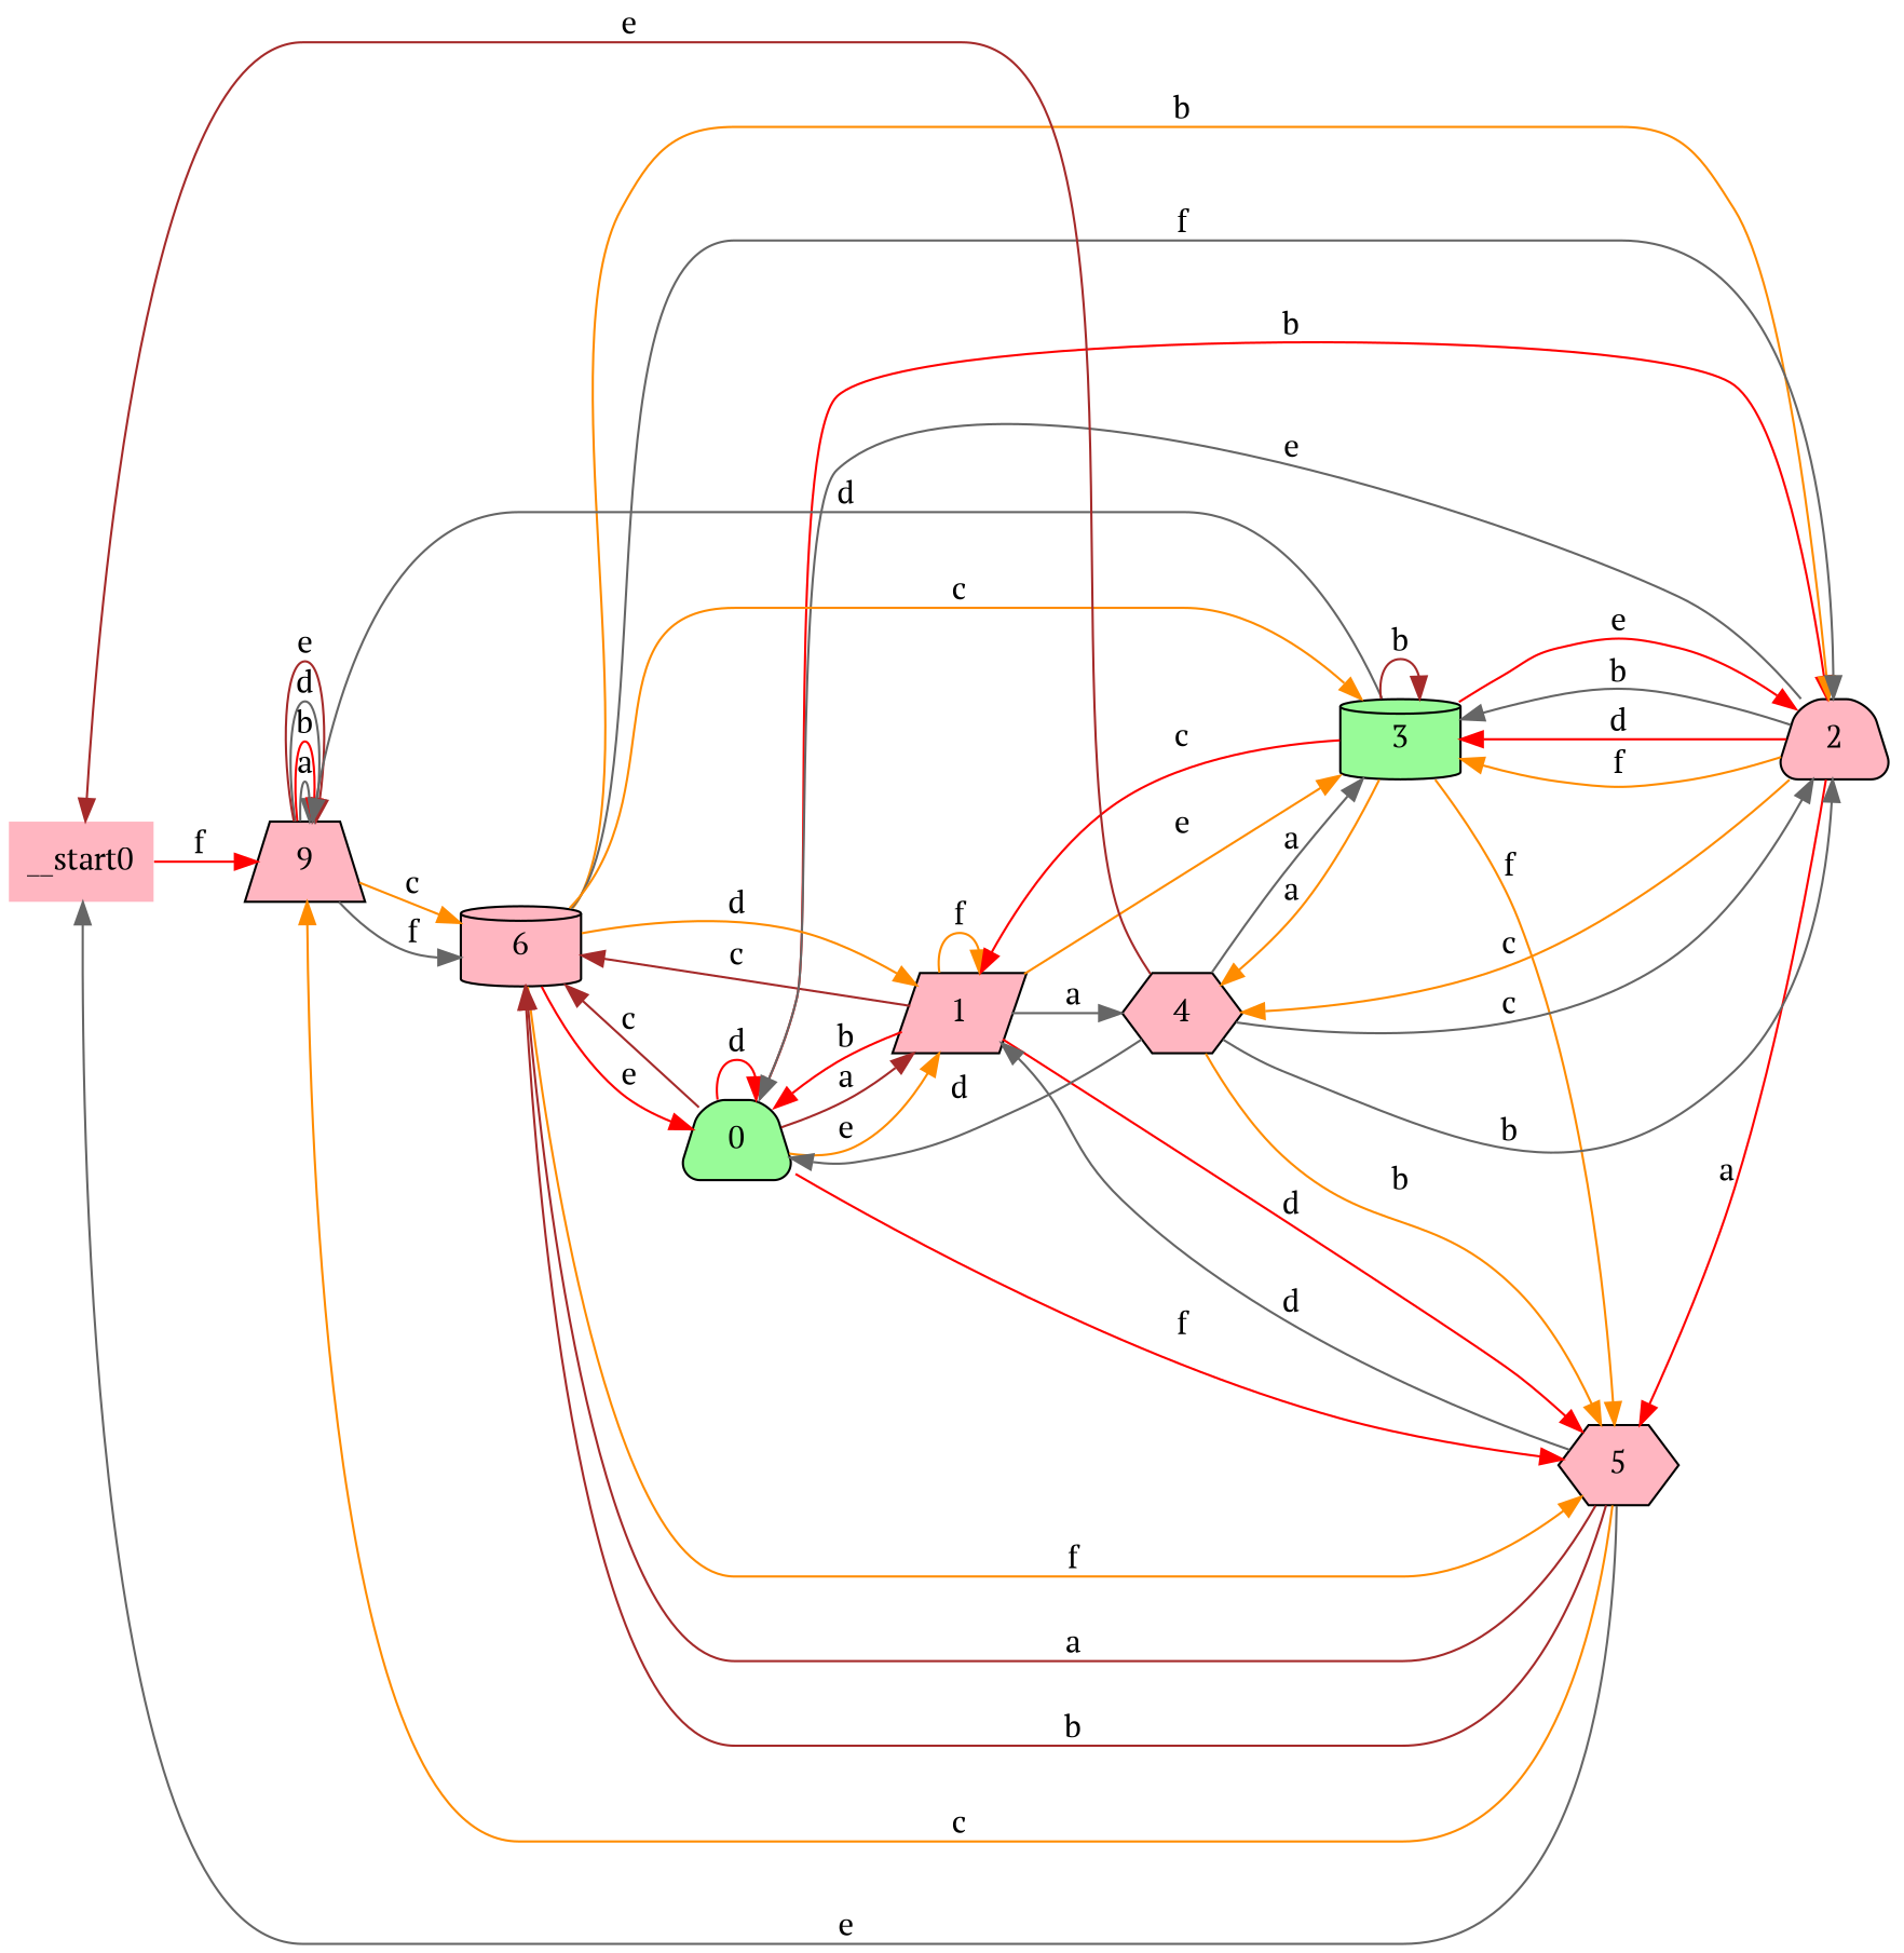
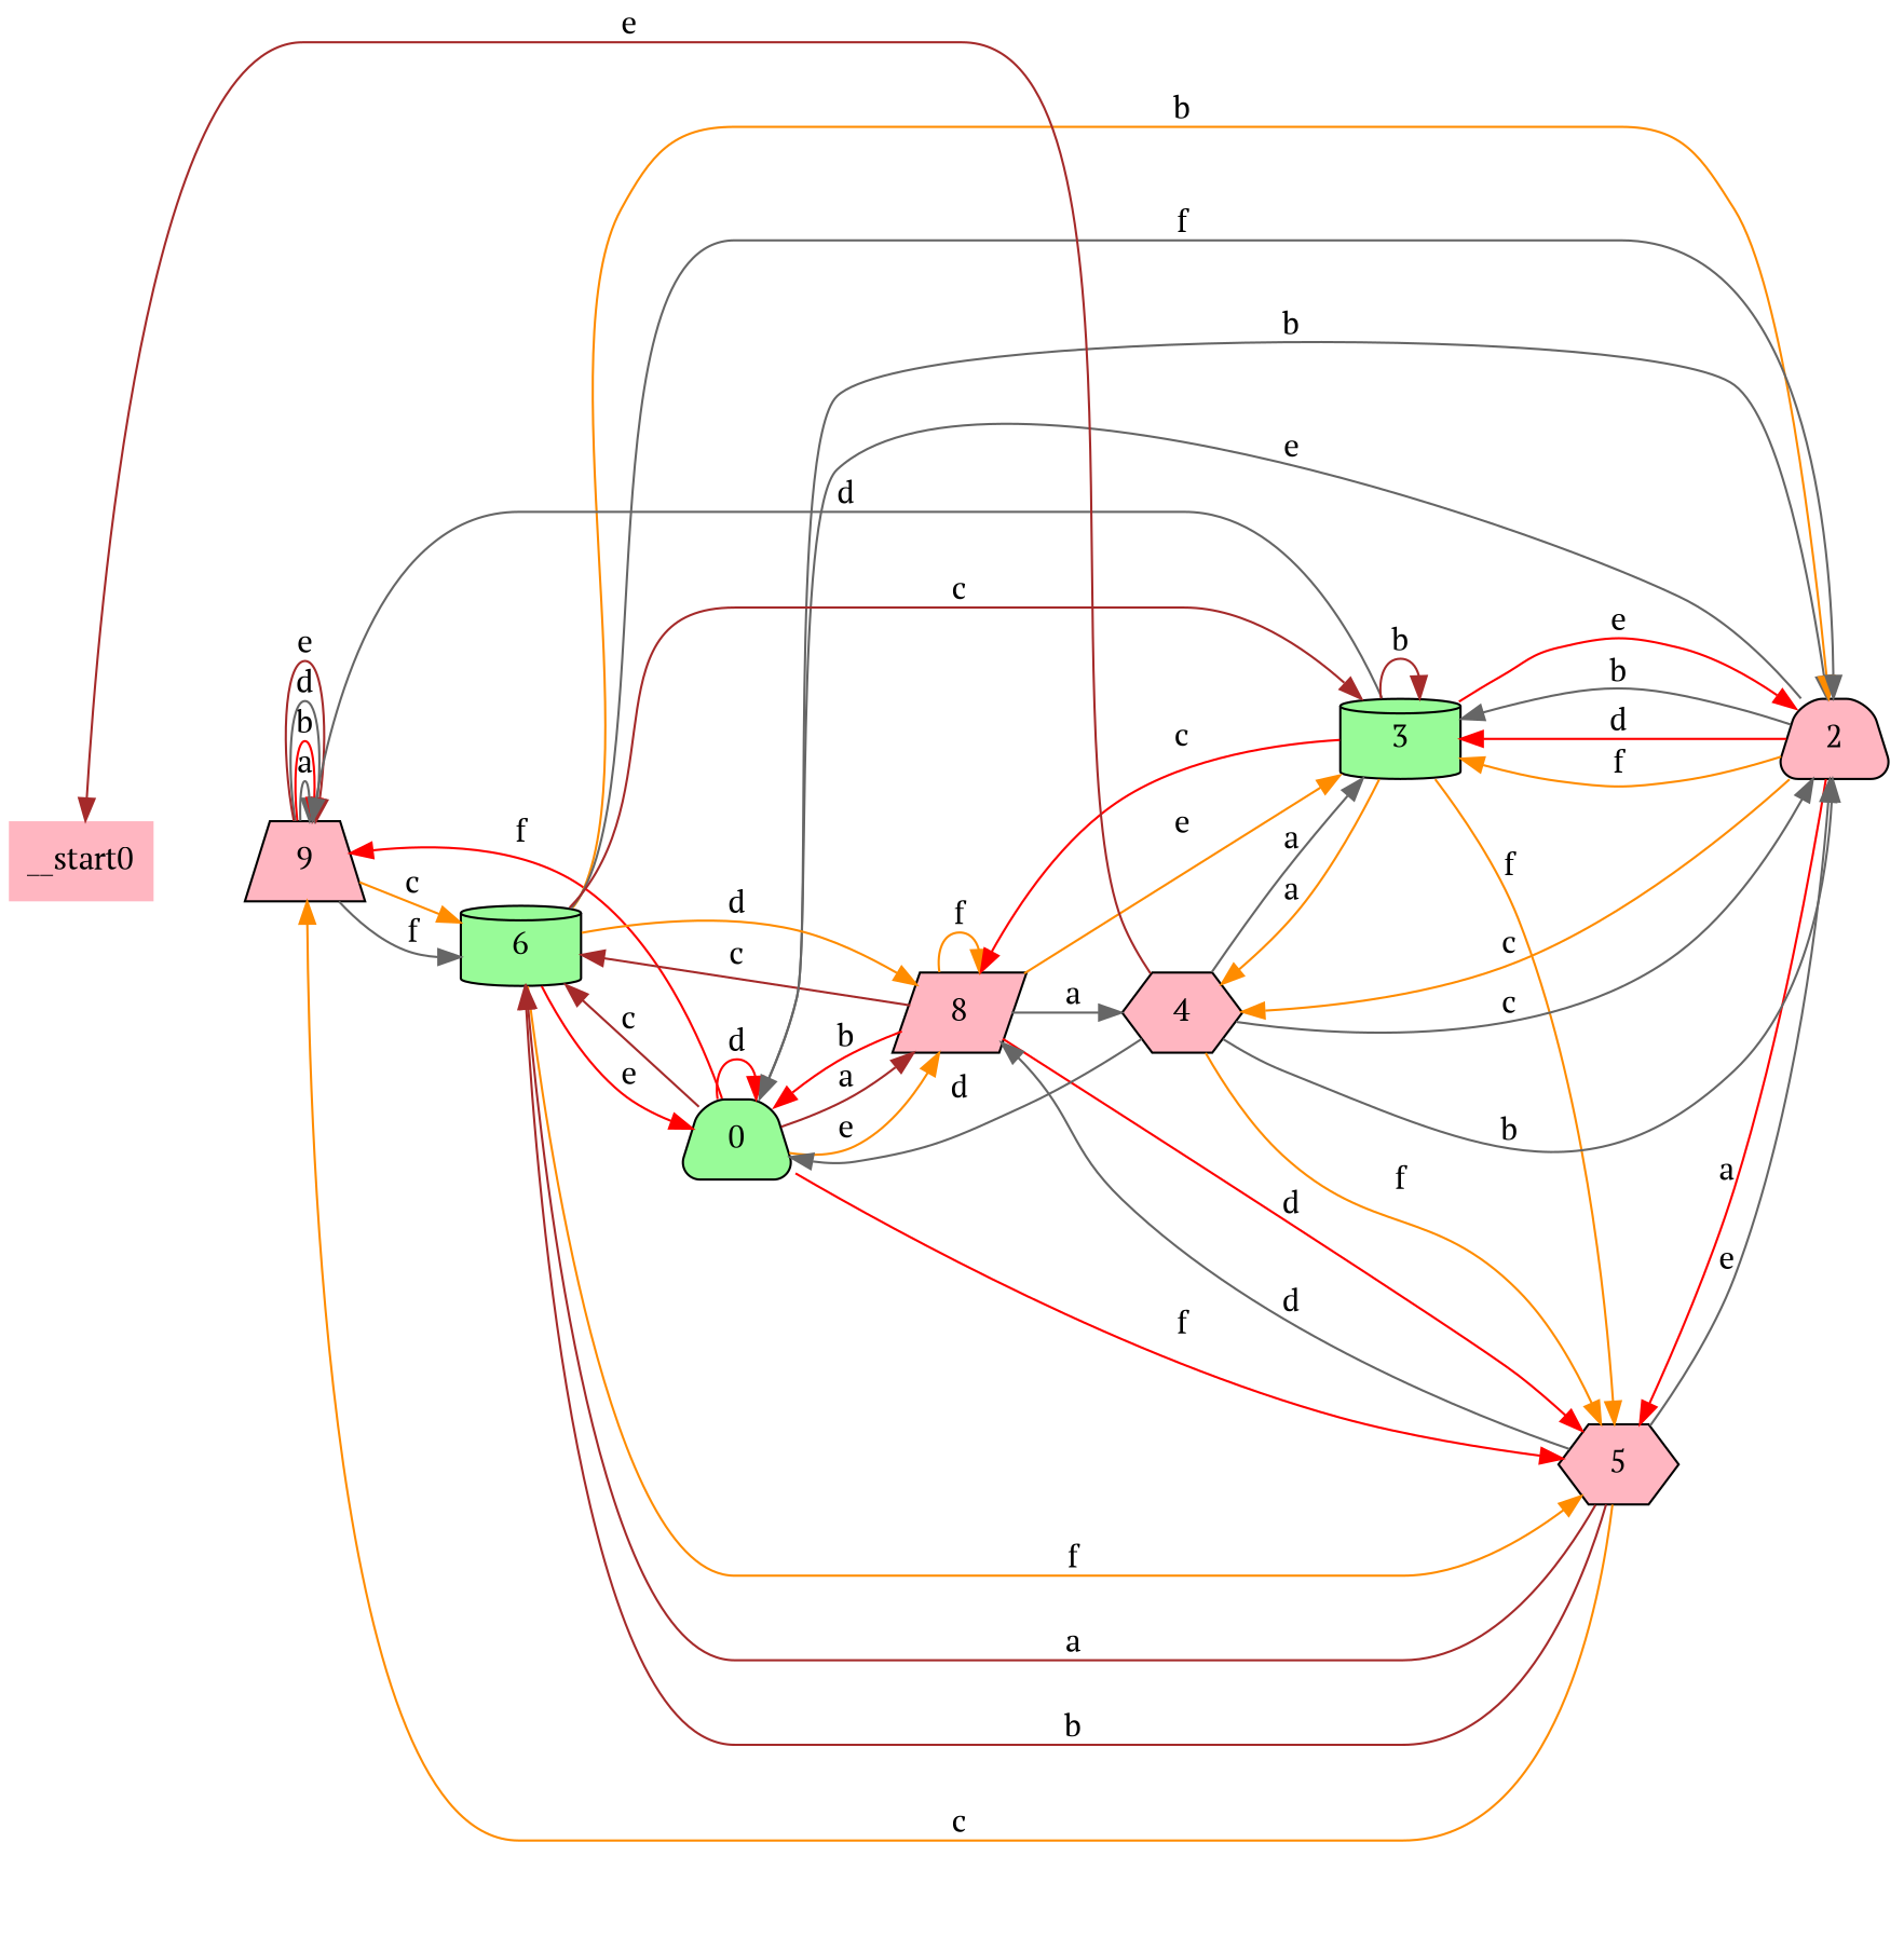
  digraph {
    fontname="PT Serif"
    rankdir=LR
    node [fillcolor=lightpink fontname="PT Serif" shape=trapezium style=filled color=black]
    edge [color=gray40 fontname="PT Serif"]
    __start0 [shape=none color=""]
    n2 [fillcolor=palegreen label=0 style="rounded,filled"]
-   n3 [label=1 shape=parallelogram]
+   n3 [label=8 shape=parallelogram]
    n4 [label=2 style="rounded,filled"]
-   n5 [label=6 shape=cylinder style="rounded,filled"]
+   n5 [fillcolor=palegreen label=6 shape=cylinder style="rounded,filled"]
    n6 [label=9]
    n7 [label=5 shape=hexagon]
    n8 [fillcolor=palegreen label=3 shape=cylinder]
    n9 [label=4 shape=hexagon]
    n2 -> n2 [color=red label=d]
    n2 -> n3 [color=brown label=a]
    n2 -> n3 [color=darkorange label=e]
-   n2 -> n4 [color=red label=b]
+   n2 -> n4 [label=b]
    n2 -> n5 [color=brown label=c]
-   __start0 -> n6 [color=red label=f]
+   n2 -> n6 [color=red label=f]
    n2 -> n7 [color=red label=f]
    n3 -> n2 [color=red label=b]
    n3 -> n3 [color=darkorange label=f]
    n3 -> n5 [color=brown label=c]
    n3 -> n7 [color=red label=d]
    n3 -> n8 [color=darkorange label=e]
    n3 -> n9 [label=a]
    n4 -> n2 [label=e]
    n4 -> n7 [color=red label=a]
    n4 -> n8 [label=b]
    n4 -> n8 [color=red label=d]
    n4 -> n8 [color=darkorange label=f]
    n4 -> n9 [color=darkorange label=c]
    n5 -> n2 [color=red label=e]
    n5 -> n3 [color=darkorange label=d]
    n5 -> n4 [color=darkorange label=b]
    n5 -> n4 [label=f]
    n5 -> n7 [color=darkorange label=f]
-   n5 -> n8 [color=darkorange label=c]
+   n5 -> n8 [color=brown label=c]
    n6 -> n5 [color=darkorange label=c]
    n6 -> n5 [label=f]
    n6 -> n6 [label=a]
    n6 -> n6 [color=red label=b]
    n6 -> n6 [label=d]
    n6 -> n6 [color=brown label=e]
    n7 -> n3 [label=d]
-   n7 -> __start0 [label=e]
+   n7 -> n4 [label=e]
    n7 -> n5 [color=brown label=a]
    n7 -> n5 [color=brown label=b]
    n7 -> n6 [color=darkorange label=c]
    n8 -> n3 [color=red label=c]
    n8 -> n4 [color=red label=e]
    n8 -> n6 [label=d]
    n8 -> n7 [color=darkorange label=f]
    n8 -> n8 [color=brown label=b]
    n8 -> n9 [color=darkorange label=a]
    n9 -> __start0 [color=brown label=e]
    n9 -> n2 [label=d]
    n9 -> n4 [label=b]
    n9 -> n4 [label=c]
-   n9 -> n7 [color=darkorange label=b]
+   n9 -> n7 [color=darkorange label=f]
    n9 -> n8 [label=a]
  }
